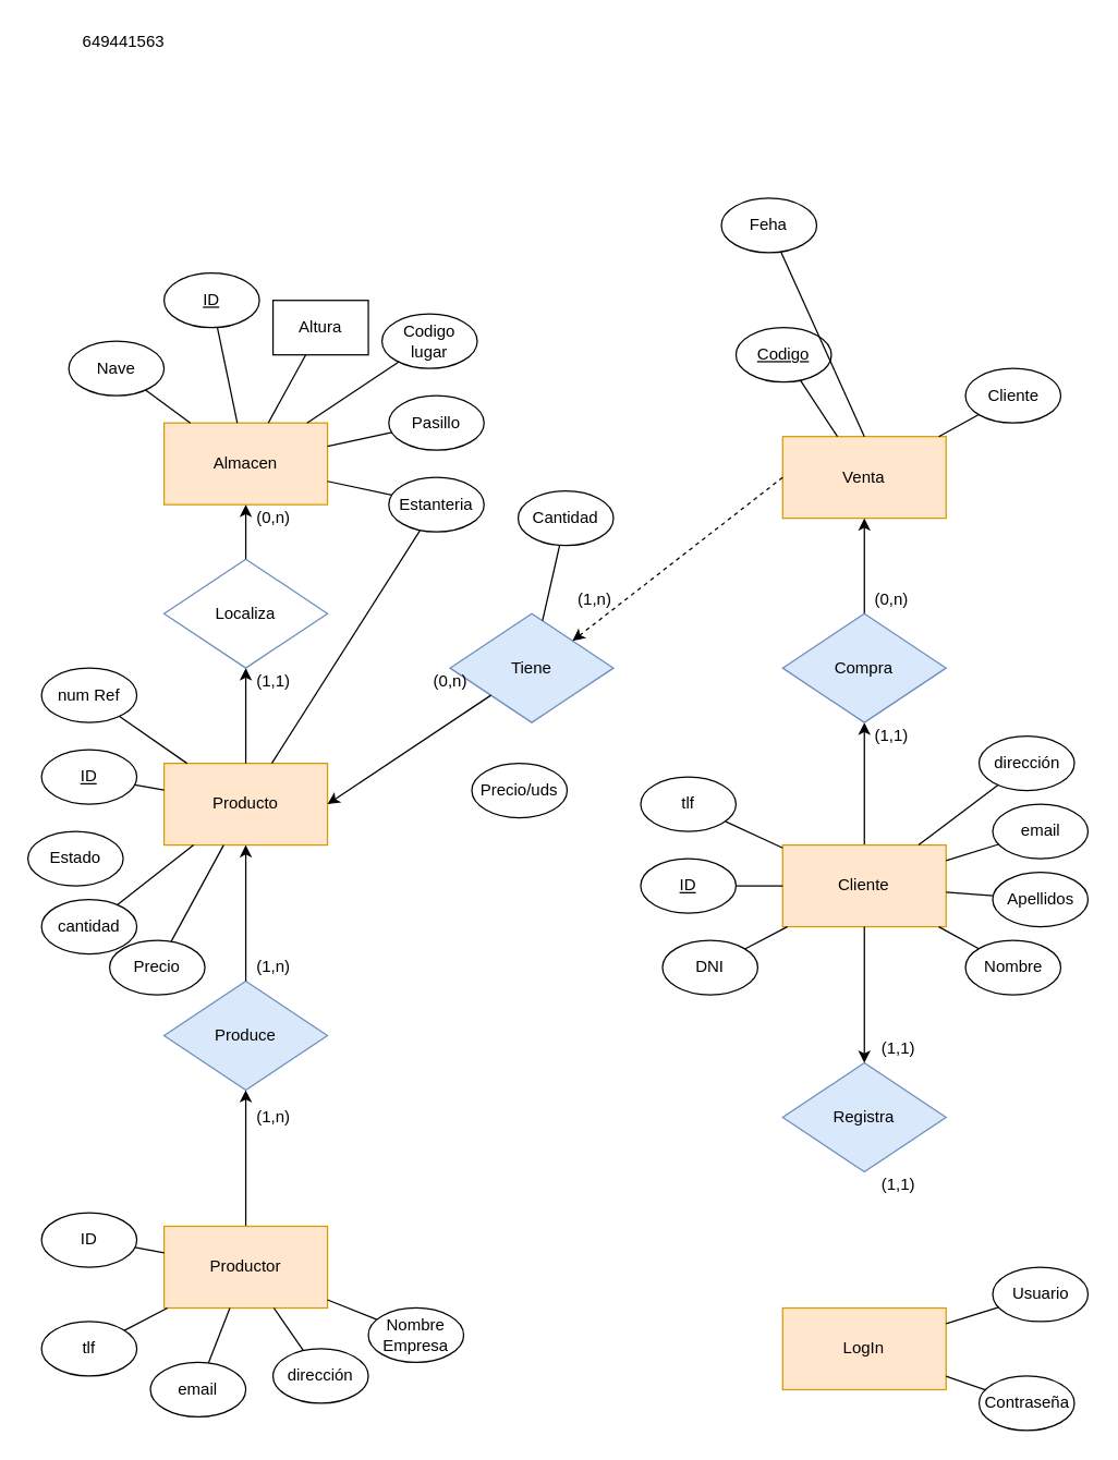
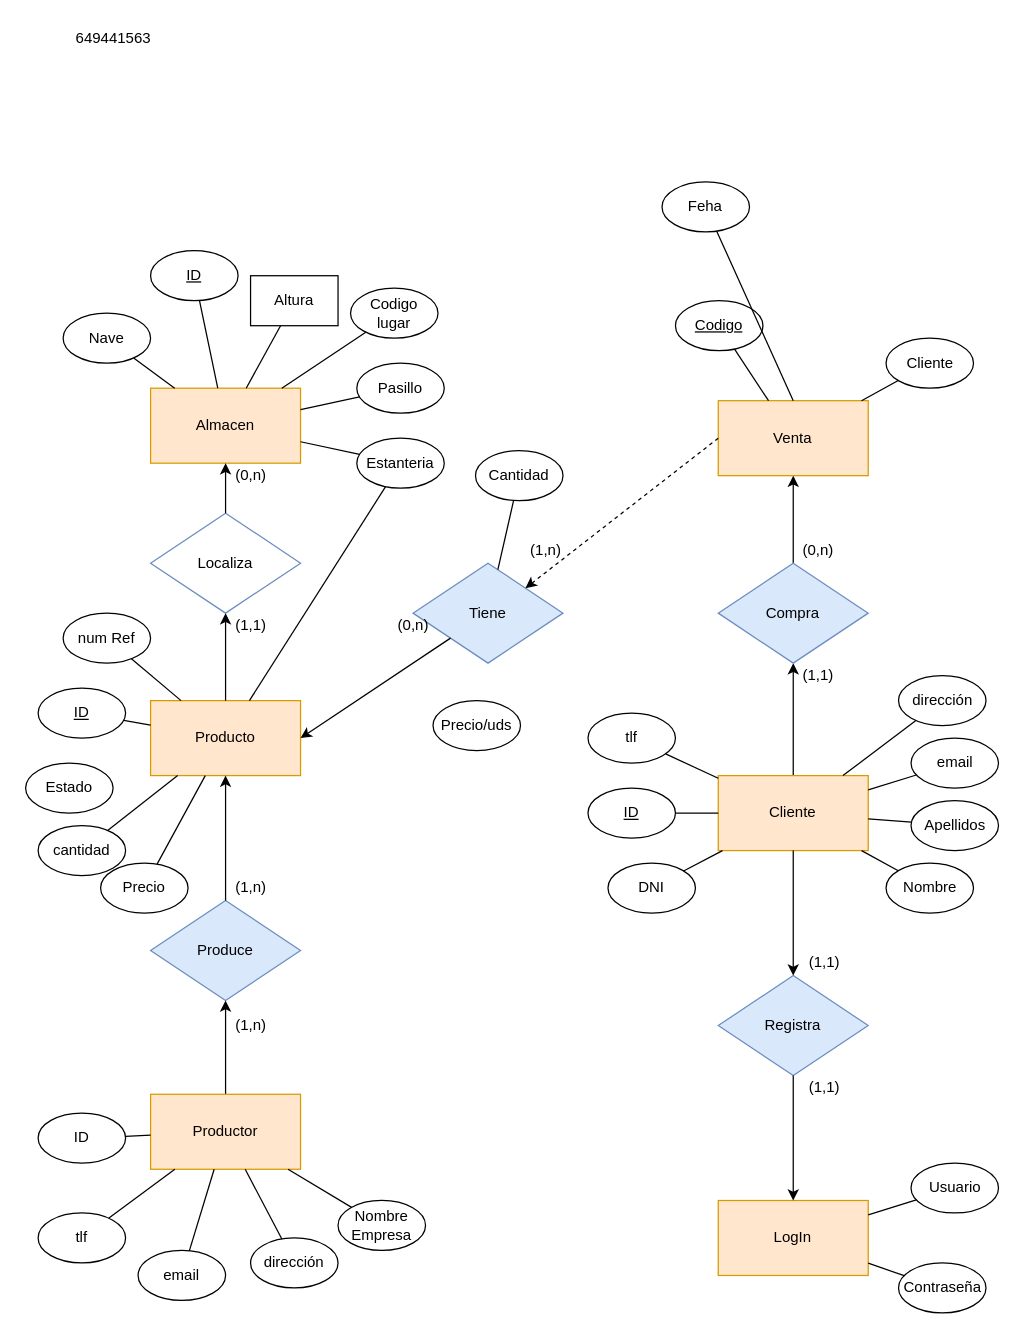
  <mxCell id="0" />
  <mxCell id="1" parent="0" />
  <mxCell id="2" value="Producto" style="rounded=0;whiteSpace=wrap;html=1;fillColor=#ffe6cc;strokeColor=#d79b00;" vertex="1" parent="1"><mxGeometry x="120" y="560" width="120" height="60" as="geometry" /></mxCell>
  <mxCell id="3" value="&lt;u&gt;ID&lt;/u&gt;" style="ellipse;whiteSpace=wrap;html=1;" vertex="1" parent="1"><mxGeometry x="30" y="550" width="70" height="40" as="geometry" /></mxCell>
- <mxCell id="4" value="num Ref" style="ellipse;whiteSpace=wrap;html=1;" vertex="1" parent="1"><mxGeometry x="30" y="490" width="70" height="40" as="geometry" /></mxCell>
+ <mxCell id="4" value="num Ref" style="ellipse;whiteSpace=wrap;html=1;" vertex="1" parent="1"><mxGeometry x="50" y="490" width="70" height="40" as="geometry" /></mxCell>
  <mxCell id="5" value="cantidad" style="ellipse;whiteSpace=wrap;html=1;" vertex="1" parent="1"><mxGeometry x="30" y="660" width="70" height="40" as="geometry" /></mxCell>
  <mxCell id="6" value="Estado" style="ellipse;whiteSpace=wrap;html=1;" vertex="1" parent="1"><mxGeometry y="610" width="70" height="40" as="geometry" x="20" /></mxCell>
  <mxCell id="7" value="" style="endArrow=none;html=1;rounded=0;" edge="1" parent="1" source="2" target="3"><mxGeometry width="50" height="50" relative="1" as="geometry"><mxPoint x="570" y="760" as="sourcePoint" /><mxPoint x="620" y="710" as="targetPoint" /></mxGeometry></mxCell>
  <mxCell id="8" value="" style="endArrow=none;html=1;rounded=0;" edge="1" parent="1" source="2" target="5"><mxGeometry width="50" height="50" relative="1" as="geometry"><mxPoint x="570" y="760" as="sourcePoint" /><mxPoint x="260" y="540" as="targetPoint" /></mxGeometry></mxCell>
  <mxCell id="9" value="" style="endArrow=none;html=1;rounded=0;" edge="1" parent="1" source="2" target="4"><mxGeometry width="50" height="50" relative="1" as="geometry"><mxPoint x="260" y="740" as="sourcePoint" /><mxPoint x="310" y="690" as="targetPoint" /></mxGeometry></mxCell>
  <mxCell id="10" value="" style="endArrow=none;html=1;rounded=0;" edge="1" parent="1" source="2" target="50"><mxGeometry width="50" height="50" relative="1" as="geometry"><mxPoint x="570" y="760" as="sourcePoint" /><mxPoint x="620" y="710" as="targetPoint" /></mxGeometry></mxCell>
  <mxCell id="11" value="Tiene" style="rhombus;whiteSpace=wrap;html=1;fillColor=#dae8fc;strokeColor=#6c8ebf;" vertex="1" parent="1"><mxGeometry x="330" y="450" width="120" height="80" as="geometry" /></mxCell>
  <mxCell id="12" style="edgeStyle=orthogonalEdgeStyle;rounded=0;orthogonalLoop=1;jettySize=auto;html=1;entryX=0.5;entryY=1;entryDx=0;entryDy=0;" edge="1" parent="1" source="13" target="79"><mxGeometry relative="1" as="geometry" /></mxCell>
  <mxCell id="13" value="Cliente" style="rounded=0;whiteSpace=wrap;html=1;fillColor=#ffe6cc;strokeColor=#d79b00;" vertex="1" parent="1"><mxGeometry x="574.25" y="620" width="120" height="60" as="geometry" /></mxCell>
  <mxCell id="14" value="" style="endArrow=classic;html=1;rounded=0;entryX=1;entryY=0.5;entryDx=0;entryDy=0;" edge="1" parent="1" source="11" target="2"><mxGeometry width="50" height="50" relative="1" as="geometry"><mxPoint x="550" y="740" as="sourcePoint" /><mxPoint x="600" y="690" as="targetPoint" /></mxGeometry></mxCell>
  <mxCell id="15" value="&lt;u&gt;ID&lt;/u&gt;" style="ellipse;whiteSpace=wrap;html=1;" vertex="1" parent="1"><mxGeometry x="470" y="630" width="70" height="40" as="geometry" /></mxCell>
  <mxCell id="16" value="tlf" style="ellipse;whiteSpace=wrap;html=1;" vertex="1" parent="1"><mxGeometry x="470" y="570" width="70" height="40" as="geometry" /></mxCell>
  <mxCell id="17" value="dirección" style="ellipse;whiteSpace=wrap;html=1;" vertex="1" parent="1"><mxGeometry x="718.5" y="540" width="70" height="40" as="geometry" /></mxCell>
  <mxCell id="18" value="email" style="ellipse;whiteSpace=wrap;html=1;" vertex="1" parent="1"><mxGeometry x="728.5" y="590" width="70" height="40" as="geometry" /></mxCell>
  <mxCell id="19" value="Nombre" style="ellipse;whiteSpace=wrap;html=1;" vertex="1" parent="1"><mxGeometry x="708.5" y="690" width="70" height="40" as="geometry" /></mxCell>
  <mxCell id="20" value="Apellidos" style="ellipse;whiteSpace=wrap;html=1;" vertex="1" parent="1"><mxGeometry x="728.5" y="640" width="70" height="40" as="geometry" /></mxCell>
  <mxCell id="21" value="" style="endArrow=none;html=1;rounded=0;" edge="1" parent="1" source="13" target="15"><mxGeometry width="50" height="50" relative="1" as="geometry"><mxPoint x="588.5" y="800" as="sourcePoint" /><mxPoint x="638.5" y="750" as="targetPoint" /></mxGeometry></mxCell>
  <mxCell id="22" value="" style="endArrow=none;html=1;rounded=0;" edge="1" parent="1" source="13" target="16"><mxGeometry width="50" height="50" relative="1" as="geometry"><mxPoint x="648.5" y="610" as="sourcePoint" /><mxPoint x="698.5" y="560" as="targetPoint" /></mxGeometry></mxCell>
  <mxCell id="23" value="" style="endArrow=none;html=1;rounded=0;" edge="1" parent="1" source="13" target="17"><mxGeometry width="50" height="50" relative="1" as="geometry"><mxPoint x="488.5" y="880" as="sourcePoint" /><mxPoint x="538.5" y="830" as="targetPoint" /></mxGeometry></mxCell>
  <mxCell id="24" value="" style="endArrow=none;html=1;rounded=0;" edge="1" parent="1" source="13" target="18"><mxGeometry width="50" height="50" relative="1" as="geometry"><mxPoint x="588.5" y="800" as="sourcePoint" /><mxPoint x="638.5" y="750" as="targetPoint" /></mxGeometry></mxCell>
  <mxCell id="25" value="" style="endArrow=none;html=1;rounded=0;" edge="1" parent="1" source="13" target="20"><mxGeometry width="50" height="50" relative="1" as="geometry"><mxPoint x="588.5" y="800" as="sourcePoint" /><mxPoint x="638.5" y="750" as="targetPoint" /></mxGeometry></mxCell>
  <mxCell id="26" value="" style="endArrow=none;html=1;rounded=0;" edge="1" parent="1" source="13" target="19"><mxGeometry width="50" height="50" relative="1" as="geometry"><mxPoint x="708.5" y="664.8" as="sourcePoint" /><mxPoint x="738.838" y="667.227" as="targetPoint" /></mxGeometry></mxCell>
  <mxCell id="27" value="649441563" style="text;html=1;align=center;verticalAlign=middle;resizable=0;points=[];autosize=1;strokeColor=none;fillColor=none;" vertex="1" parent="1"><mxGeometry x="50" y="20" width="80" height="20" as="geometry" /></mxCell>
  <mxCell id="28" value="Produce" style="rhombus;whiteSpace=wrap;html=1;fillColor=#dae8fc;strokeColor=#6c8ebf;" vertex="1" parent="1"><mxGeometry x="120" y="720" width="120" height="80" as="geometry" /></mxCell>
  <mxCell id="29" value="" style="endArrow=classic;html=1;rounded=0;entryX=0.5;entryY=1;entryDx=0;entryDy=0;exitX=0.5;exitY=0;exitDx=0;exitDy=0;" edge="1" parent="1" source="28" target="2"><mxGeometry width="50" height="50" relative="1" as="geometry"><mxPoint x="340" y="600" as="sourcePoint" /><mxPoint x="250" y="600" as="targetPoint" /></mxGeometry></mxCell>
  <mxCell id="30" value="" style="endArrow=classic;html=1;rounded=0;entryX=0.5;entryY=1;entryDx=0;entryDy=0;exitX=0.5;exitY=0;exitDx=0;exitDy=0;" edge="1" parent="1" source="31" target="28"><mxGeometry width="50" height="50" relative="1" as="geometry"><mxPoint x="179.71" y="900" as="sourcePoint" /><mxPoint x="179.71" y="800" as="targetPoint" /></mxGeometry></mxCell>
- <mxCell id="31" value="Productor" style="rounded=0;whiteSpace=wrap;html=1;fillColor=#ffe6cc;strokeColor=#d79b00;" vertex="1" parent="1"><mxGeometry x="120" y="900" width="120" height="60" as="geometry" /></mxCell>
+ <mxCell id="31" value="Productor" style="rounded=0;whiteSpace=wrap;html=1;fillColor=#ffe6cc;strokeColor=#d79b00;" vertex="1" parent="1"><mxGeometry x="120" y="875" width="120" height="60" as="geometry" /></mxCell>
  <mxCell id="32" value="ID" style="ellipse;whiteSpace=wrap;html=1;" vertex="1" parent="1"><mxGeometry x="30" y="890" width="70" height="40" as="geometry" /></mxCell>
  <mxCell id="33" value="tlf" style="ellipse;whiteSpace=wrap;html=1;" vertex="1" parent="1"><mxGeometry x="30" y="970" width="70" height="40" as="geometry" /></mxCell>
  <mxCell id="34" value="email" style="ellipse;whiteSpace=wrap;html=1;" vertex="1" parent="1"><mxGeometry x="110" y="1000" width="70" height="40" as="geometry" /></mxCell>
  <mxCell id="35" value="dirección" style="ellipse;whiteSpace=wrap;html=1;" vertex="1" parent="1"><mxGeometry x="200" y="990" width="70" height="40" as="geometry" /></mxCell>
  <mxCell id="36" value="Nombre Empresa" style="ellipse;whiteSpace=wrap;html=1;" vertex="1" parent="1"><mxGeometry x="270" y="960" width="70" height="40" as="geometry" /></mxCell>
  <mxCell id="37" value="" style="endArrow=none;html=1;rounded=0;" edge="1" parent="1" source="32" target="31"><mxGeometry width="50" height="50" relative="1" as="geometry"><mxPoint x="70" y="880" as="sourcePoint" /><mxPoint x="120" y="830" as="targetPoint" /></mxGeometry></mxCell>
  <mxCell id="38" value="" style="endArrow=none;html=1;rounded=0;" edge="1" parent="1" source="35" target="31"><mxGeometry width="50" height="50" relative="1" as="geometry"><mxPoint x="450" y="850" as="sourcePoint" /><mxPoint x="500" y="800" as="targetPoint" /></mxGeometry></mxCell>
  <mxCell id="39" value="" style="endArrow=none;html=1;rounded=0;" edge="1" parent="1" source="31" target="34"><mxGeometry width="50" height="50" relative="1" as="geometry"><mxPoint x="450" y="850" as="sourcePoint" /><mxPoint x="500" y="800" as="targetPoint" /></mxGeometry></mxCell>
  <mxCell id="40" value="" style="endArrow=none;html=1;rounded=0;" edge="1" parent="1" source="31" target="33"><mxGeometry width="50" height="50" relative="1" as="geometry"><mxPoint x="450" y="850" as="sourcePoint" /><mxPoint x="500" y="800" as="targetPoint" /></mxGeometry></mxCell>
  <mxCell id="41" value="" style="endArrow=none;html=1;rounded=0;" edge="1" parent="1" source="36" target="31"><mxGeometry width="50" height="50" relative="1" as="geometry"><mxPoint x="450" y="850" as="sourcePoint" /><mxPoint x="500" y="800" as="targetPoint" /></mxGeometry></mxCell>
  <mxCell id="42" value="(1,n)" style="text;html=1;align=center;verticalAlign=middle;resizable=0;points=[];autosize=1;strokeColor=none;fillColor=none;" vertex="1" parent="1"><mxGeometry x="180" y="700" width="40" height="20" as="geometry" /></mxCell>
  <mxCell id="43" value="(1,n)" style="text;html=1;align=center;verticalAlign=middle;resizable=0;points=[];autosize=1;strokeColor=none;fillColor=none;" vertex="1" parent="1"><mxGeometry x="180" y="810" width="40" height="20" as="geometry" /></mxCell>
  <mxCell id="44" value="Precio" style="ellipse;whiteSpace=wrap;html=1;" vertex="1" parent="1"><mxGeometry x="80" y="690" width="70" height="40" as="geometry" /></mxCell>
  <mxCell id="45" value="" style="endArrow=none;html=1;rounded=0;" edge="1" parent="1" source="44" target="2"><mxGeometry width="50" height="50" relative="1" as="geometry"><mxPoint x="450" y="680" as="sourcePoint" /><mxPoint x="500" y="630" as="targetPoint" /></mxGeometry></mxCell>
  <mxCell id="46" value="Almacen" style="rounded=0;whiteSpace=wrap;html=1;fillColor=#ffe6cc;strokeColor=#d79b00;" vertex="1" parent="1"><mxGeometry x="120" y="310" width="120" height="60" as="geometry" /></mxCell>
  <mxCell id="47" value="&lt;u&gt;ID&lt;/u&gt;" style="ellipse;whiteSpace=wrap;html=1;" vertex="1" parent="1"><mxGeometry x="120" y="200" width="70" height="40" as="geometry" /></mxCell>
  <mxCell id="48" value="Nave" style="ellipse;whiteSpace=wrap;html=1;" vertex="1" parent="1"><mxGeometry x="50" y="250" width="70" height="40" as="geometry" /></mxCell>
  <mxCell id="49" value="Pasillo" style="ellipse;whiteSpace=wrap;html=1;" vertex="1" parent="1"><mxGeometry x="285" width="70" height="40" as="geometry" y="290" /></mxCell>
  <mxCell id="50" value="Estanteria" style="ellipse;whiteSpace=wrap;html=1;" vertex="1" parent="1"><mxGeometry x="285" y="350" width="70" height="40" as="geometry" /></mxCell>
  <mxCell id="51" value="Altura" style="whiteSpace=wrap;html=1;rounded=0;" vertex="1" parent="1"><mxGeometry x="200" y="220" width="70" height="40" as="geometry" /></mxCell>
  <mxCell id="52" value="Codigo lugar" style="ellipse;whiteSpace=wrap;html=1;" vertex="1" parent="1"><mxGeometry x="280" y="230" width="70" height="40" as="geometry" /></mxCell>
  <mxCell id="53" value="" style="endArrow=none;html=1;rounded=0;" edge="1" parent="1" source="46" target="47"><mxGeometry width="50" height="50" relative="1" as="geometry"><mxPoint x="450" y="350" as="sourcePoint" /><mxPoint x="500" y="300" as="targetPoint" /></mxGeometry></mxCell>
  <mxCell id="54" value="" style="endArrow=none;html=1;rounded=0;" edge="1" parent="1" source="46" target="51"><mxGeometry width="50" height="50" relative="1" as="geometry"><mxPoint x="450" y="350" as="sourcePoint" /><mxPoint x="500" y="300" as="targetPoint" /></mxGeometry></mxCell>
  <mxCell id="55" value="" style="endArrow=none;html=1;rounded=0;" edge="1" parent="1" source="46" target="52"><mxGeometry width="50" height="50" relative="1" as="geometry"><mxPoint x="450" y="350" as="sourcePoint" /><mxPoint x="500" y="300" as="targetPoint" /></mxGeometry></mxCell>
  <mxCell id="56" value="" style="endArrow=none;html=1;rounded=0;" edge="1" parent="1" source="46" target="49"><mxGeometry width="50" height="50" relative="1" as="geometry"><mxPoint x="450" y="350" as="sourcePoint" /><mxPoint x="500" y="300" as="targetPoint" /></mxGeometry></mxCell>
  <mxCell id="57" value="" style="endArrow=none;html=1;rounded=0;" edge="1" parent="1" source="46" target="50"><mxGeometry width="50" height="50" relative="1" as="geometry"><mxPoint x="450" y="350" as="sourcePoint" /><mxPoint x="500" y="300" as="targetPoint" /></mxGeometry></mxCell>
  <mxCell id="58" value="" style="endArrow=none;html=1;rounded=0;" edge="1" parent="1" source="46" target="48"><mxGeometry width="50" height="50" relative="1" as="geometry"><mxPoint x="450" y="350" as="sourcePoint" /><mxPoint x="500" y="300" as="targetPoint" /></mxGeometry></mxCell>
  <mxCell id="59" value="Localiza" style="rhombus;whiteSpace=wrap;html=1;fillColor=#ffffff;strokeColor=#6c8ebf;" vertex="1" parent="1"><mxGeometry x="120" y="410" width="120" height="80" as="geometry" /></mxCell>
  <mxCell id="60" value="" style="endArrow=classic;html=1;rounded=0;entryX=0.5;entryY=1;entryDx=0;entryDy=0;" edge="1" parent="1" source="2" target="59"><mxGeometry width="50" height="50" relative="1" as="geometry"><mxPoint x="450" y="510" as="sourcePoint" /><mxPoint x="500" y="460" as="targetPoint" /></mxGeometry></mxCell>
  <mxCell id="61" value="" style="endArrow=classic;html=1;rounded=0;" edge="1" parent="1" source="59" target="46"><mxGeometry width="50" height="50" relative="1" as="geometry"><mxPoint x="450" y="510" as="sourcePoint" /><mxPoint x="500" y="460" as="targetPoint" /></mxGeometry></mxCell>
  <mxCell id="62" value="(1,1)" style="text;html=1;align=center;verticalAlign=middle;resizable=0;points=[];autosize=1;strokeColor=none;fillColor=none;" vertex="1" parent="1"><mxGeometry x="180" y="490" width="40" height="20" as="geometry" /></mxCell>
  <mxCell id="63" value="(0,n)" style="text;html=1;align=center;verticalAlign=middle;resizable=0;points=[];autosize=1;strokeColor=none;fillColor=none;" vertex="1" parent="1"><mxGeometry x="180" y="370" width="40" height="20" as="geometry" /></mxCell>
  <mxCell id="64" value="Registra" style="rhombus;whiteSpace=wrap;html=1;fillColor=#dae8fc;strokeColor=#6c8ebf;" vertex="1" parent="1"><mxGeometry x="574.25" y="780" width="120" height="80" as="geometry" /></mxCell>
  <mxCell id="65" value="LogIn" style="rounded=0;whiteSpace=wrap;html=1;fillColor=#ffe6cc;strokeColor=#d79b00;" vertex="1" parent="1"><mxGeometry x="574.25" y="960" width="120" height="60" as="geometry" /></mxCell>
  <mxCell id="66" value="" style="endArrow=classic;html=1;rounded=0;entryX=0.5;entryY=0;entryDx=0;entryDy=0;" edge="1" parent="1" source="13" target="64"><mxGeometry width="50" height="50" relative="1" as="geometry"><mxPoint x="578.5" y="900" as="sourcePoint" /><mxPoint x="628.5" y="850" as="targetPoint" /></mxGeometry></mxCell>
+ <mxCell id="67" value="" style="endArrow=classic;html=1;rounded=0;exitX=0.5;exitY=1;exitDx=0;exitDy=0;" edge="1" parent="1" source="64" target="65"><mxGeometry width="50" height="50" relative="1" as="geometry"><mxPoint x="578.5" y="900" as="sourcePoint" /><mxPoint x="628.5" y="850" as="targetPoint" /></mxGeometry></mxCell>
  <mxCell id="68" value="Usuario" style="ellipse;whiteSpace=wrap;html=1;" vertex="1" parent="1"><mxGeometry x="728.5" y="930" width="70" height="40" as="geometry" /></mxCell>
  <mxCell id="69" value="Contraseña" style="ellipse;whiteSpace=wrap;html=1;" vertex="1" parent="1"><mxGeometry x="718.5" y="1010" width="70" height="40" as="geometry" /></mxCell>
  <mxCell id="70" value="" style="endArrow=none;html=1;rounded=0;" edge="1" parent="1" source="65" target="68"><mxGeometry width="50" height="50" relative="1" as="geometry"><mxPoint x="578.5" y="900" as="sourcePoint" /><mxPoint x="628.5" y="850" as="targetPoint" /></mxGeometry></mxCell>
  <mxCell id="71" value="" style="endArrow=none;html=1;rounded=0;" edge="1" parent="1" source="69" target="65"><mxGeometry width="50" height="50" relative="1" as="geometry"><mxPoint x="578.5" y="900" as="sourcePoint" /><mxPoint x="628.5" y="850" as="targetPoint" /></mxGeometry></mxCell>
  <mxCell id="72" value="(1,1)" style="text;html=1;align=center;verticalAlign=middle;resizable=0;points=[];autosize=1;strokeColor=none;fillColor=none;" vertex="1" parent="1"><mxGeometry x="638.5" y="760" width="40" height="20" as="geometry" /></mxCell>
  <mxCell id="73" value="(1,1)" style="text;html=1;align=center;verticalAlign=middle;resizable=0;points=[];autosize=1;strokeColor=none;fillColor=none;" vertex="1" parent="1"><mxGeometry x="638.5" y="860" width="40" height="20" as="geometry" /></mxCell>
  <mxCell id="74" value="DNI" style="ellipse;whiteSpace=wrap;html=1;" vertex="1" parent="1"><mxGeometry x="486" y="690" width="70" height="40" as="geometry" /></mxCell>
  <mxCell id="75" value="" style="endArrow=none;html=1;rounded=0;" edge="1" parent="1" source="74" target="13"><mxGeometry width="50" height="50" relative="1" as="geometry"><mxPoint x="558.5" y="670" as="sourcePoint" /><mxPoint x="608.5" y="620" as="targetPoint" /></mxGeometry></mxCell>
  <mxCell id="76" value="Venta" style="rounded=0;whiteSpace=wrap;html=1;fillColor=#ffe6cc;strokeColor=#d79b00;" vertex="1" parent="1"><mxGeometry x="574.25" y="320" width="120" height="60" as="geometry" /></mxCell>
  <mxCell id="77" value="" style="endArrow=classic;html=1;rounded=0;entryX=1;entryY=0;entryDx=0;entryDy=0;exitX=0;exitY=0.5;exitDx=0;exitDy=0;dashed=1;" edge="1" parent="1" source="76" target="11"><mxGeometry width="50" height="50" relative="1" as="geometry"><mxPoint x="524.25" y="560" as="sourcePoint" /><mxPoint x="454.25" y="310" as="targetPoint" /></mxGeometry></mxCell>
  <mxCell id="78" style="edgeStyle=orthogonalEdgeStyle;rounded=0;orthogonalLoop=1;jettySize=auto;html=1;" edge="1" parent="1" source="79" target="76"><mxGeometry relative="1" as="geometry" /></mxCell>
  <mxCell id="79" value="Compra" style="rhombus;whiteSpace=wrap;html=1;fillColor=#dae8fc;strokeColor=#6c8ebf;" vertex="1" parent="1"><mxGeometry x="574.25" y="450" width="120" height="80" as="geometry" /></mxCell>
  <mxCell id="80" value="(1,1)" style="text;html=1;align=center;verticalAlign=middle;resizable=0;points=[];autosize=1;strokeColor=none;fillColor=none;" vertex="1" parent="1"><mxGeometry x="634.25" y="530" width="40" height="20" as="geometry" /></mxCell>
  <mxCell id="81" value="(0,n)" style="text;html=1;align=center;verticalAlign=middle;resizable=0;points=[];autosize=1;strokeColor=none;fillColor=none;" vertex="1" parent="1"><mxGeometry x="634.25" y="430" width="40" height="20" as="geometry" /></mxCell>
  <mxCell id="82" value="(1,n)" style="text;html=1;align=center;verticalAlign=middle;resizable=0;points=[];autosize=1;strokeColor=none;fillColor=none;" vertex="1" parent="1"><mxGeometry x="416" y="430" width="40" height="20" as="geometry" /></mxCell>
  <mxCell id="83" value="(0,n)" style="text;html=1;align=center;verticalAlign=middle;resizable=0;points=[];autosize=1;strokeColor=none;fillColor=none;" vertex="1" parent="1"><mxGeometry x="310" y="490" width="40" height="20" as="geometry" /></mxCell>
  <mxCell id="84" value="Precio/uds" style="ellipse;whiteSpace=wrap;html=1;" vertex="1" parent="1"><mxGeometry x="346" y="560" width="70" height="40" as="geometry" /></mxCell>
  <mxCell id="85" value="Cantidad" style="ellipse;whiteSpace=wrap;html=1;" vertex="1" parent="1"><mxGeometry x="380" y="360" width="70" height="40" as="geometry" /></mxCell>
  <mxCell id="86" value="" style="endArrow=none;html=1;rounded=0;" edge="1" parent="1" source="11" target="85"><mxGeometry width="50" height="50" relative="1" as="geometry"><mxPoint x="560" y="760" as="sourcePoint" /><mxPoint x="610" y="710" as="targetPoint" /></mxGeometry></mxCell>
  <mxCell id="87" value="&lt;u&gt;Codigo&lt;/u&gt;" style="ellipse;whiteSpace=wrap;html=1;" vertex="1" parent="1"><mxGeometry x="540" y="240" width="70" height="40" as="geometry" /></mxCell>
  <mxCell id="88" value="Feha" style="ellipse;whiteSpace=wrap;html=1;" vertex="1" parent="1"><mxGeometry x="529.25" y="145" width="70" height="40" as="geometry" /></mxCell>
  <mxCell id="89" value="Cliente" style="ellipse;whiteSpace=wrap;html=1;" vertex="1" parent="1"><mxGeometry x="708.5" y="270" width="70" height="40" as="geometry" /></mxCell>
  <mxCell id="90" value="" style="endArrow=none;html=1;rounded=0;" edge="1" parent="1" source="76" target="87"><mxGeometry width="50" height="50" relative="1" as="geometry"><mxPoint x="560" y="760" as="sourcePoint" /><mxPoint x="610" y="710" as="targetPoint" /></mxGeometry></mxCell>
  <mxCell id="91" value="" style="endArrow=none;html=1;rounded=0;" edge="1" parent="1" source="76" target="89"><mxGeometry width="50" height="50" relative="1" as="geometry"><mxPoint x="560" y="760" as="sourcePoint" /><mxPoint x="610" y="710" as="targetPoint" /></mxGeometry></mxCell>
  <mxCell id="92" value="" style="endArrow=none;html=1;rounded=0;exitX=0.5;exitY=0;exitDx=0;exitDy=0;" edge="1" parent="1" source="76" target="88"><mxGeometry width="50" height="50" relative="1" as="geometry"><mxPoint x="640" y="350" as="sourcePoint" /><mxPoint x="659" y="260" as="targetPoint" /></mxGeometry></mxCell>
